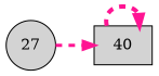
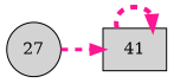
  digraph {
    rankdir=LR
    node [fillcolor=lightgrey style=filled]
    edge [color=deeppink style=dashed]
-   n1 [label=40 shape=box]
+   n1 [label=41 shape=box]
    n2 [label=27 shape=circle]
    n1 -> n1 [penwidth=4.00]
    n2 -> n1 [penwidth=3.00]
  }
